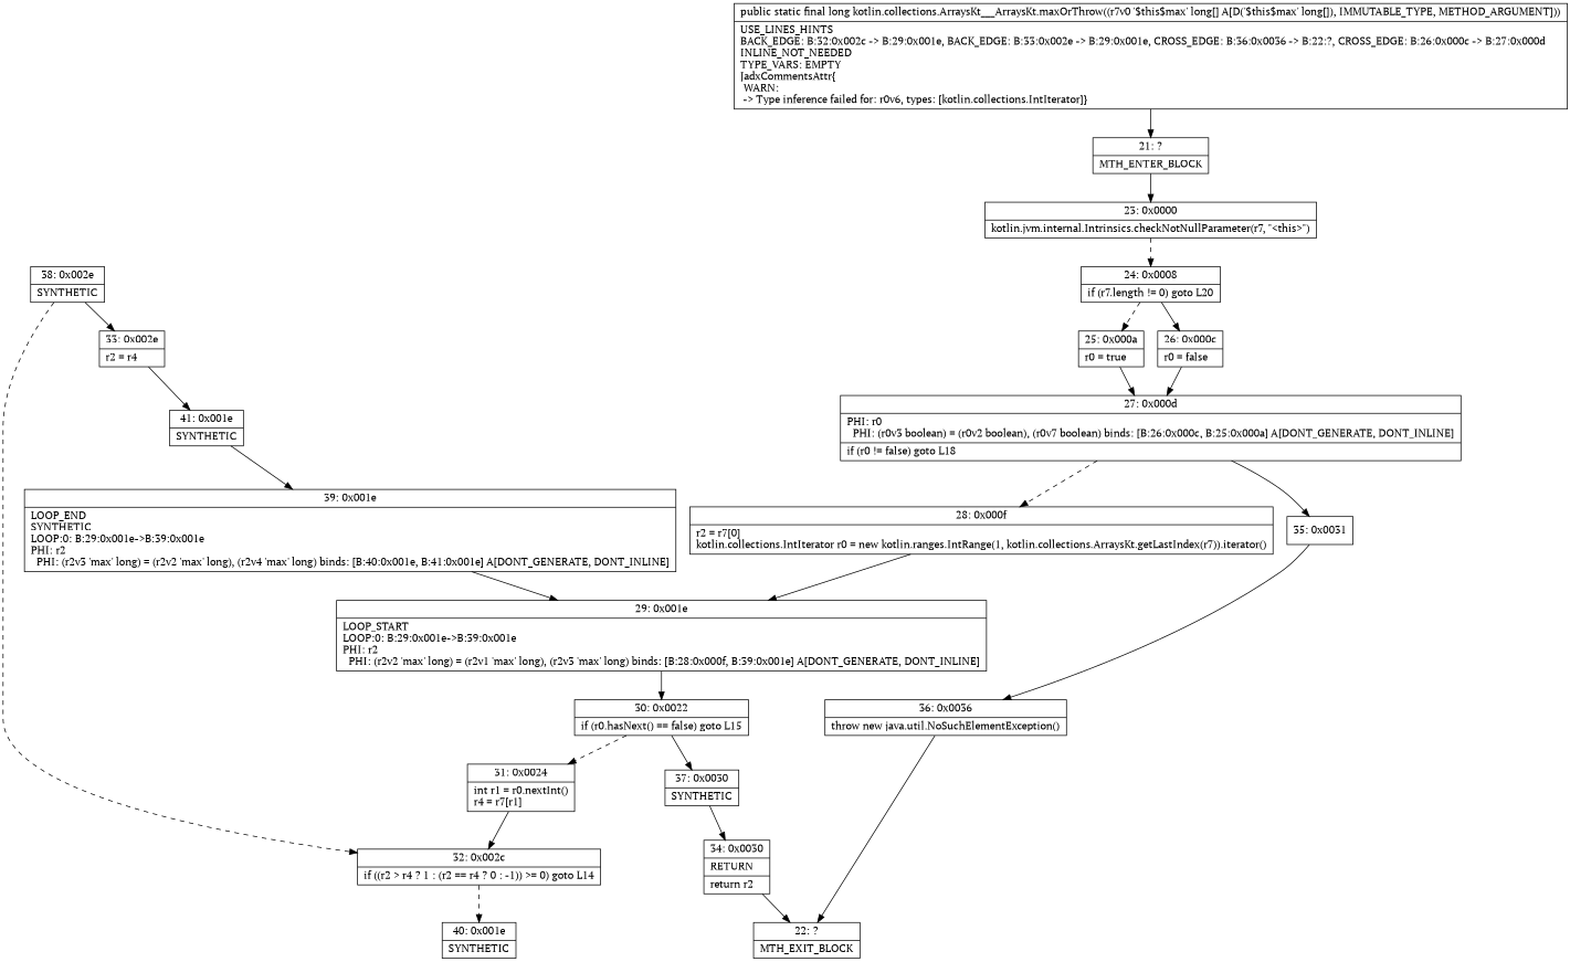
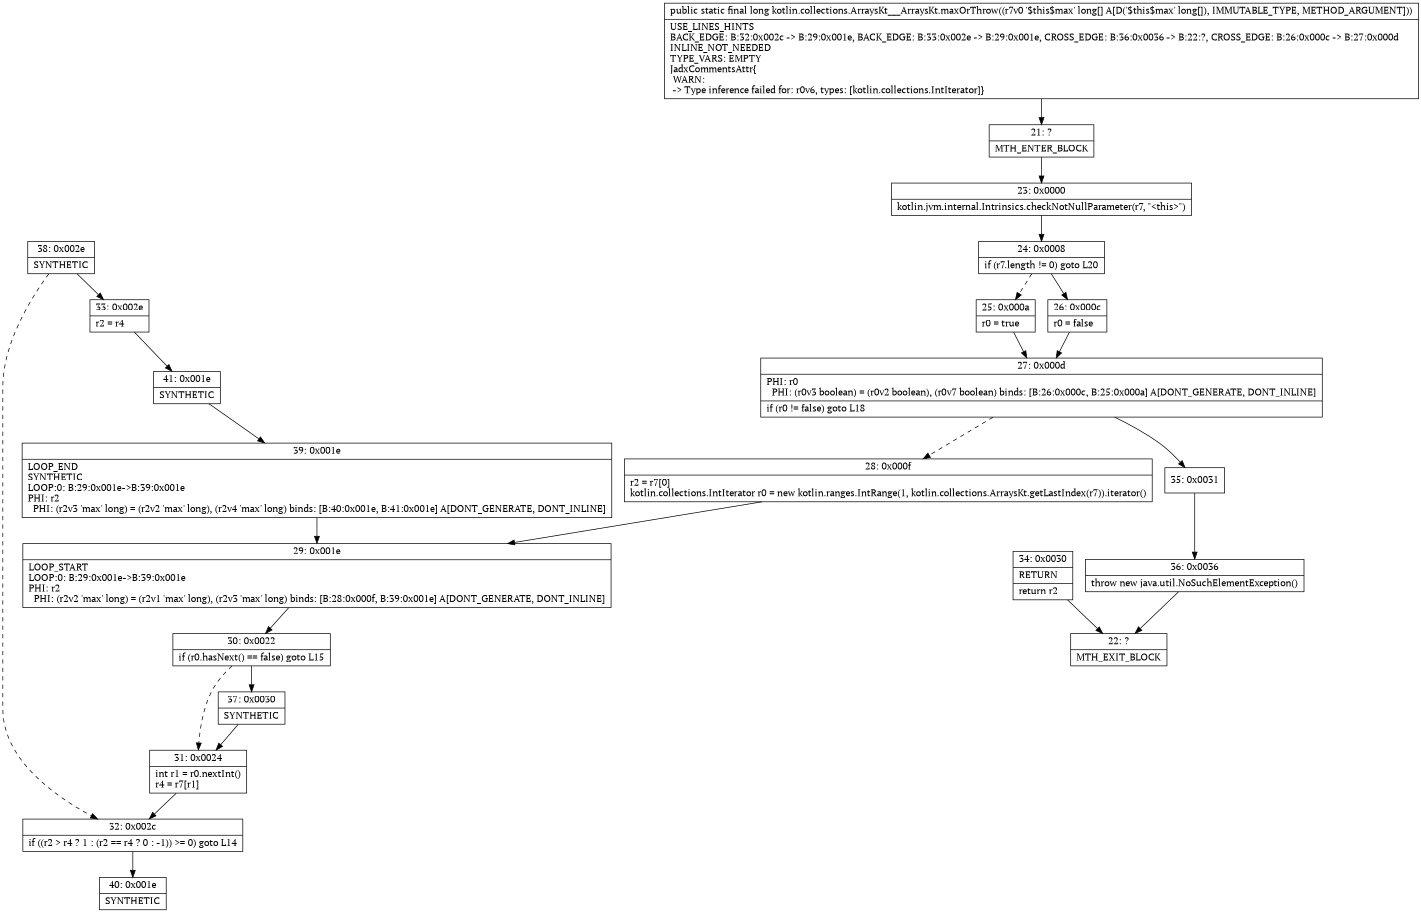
  digraph {
    fontname="PT Serif"
    node [fontname="PT Serif" shape=record]
    edge [fontname="PT Serif"]
    n1 [label="{21\:\ ?|MTH_ENTER_BLOCK\l}"]
    n2 [label="{23\:\ 0x0000|kotlin.jvm.internal.Intrinsics.checkNotNullParameter(r7, \"\<this\>\")\l}"]
    n3 [label="{24\:\ 0x0008|if (r7.length != 0) goto L20\l}"]
    n4 [label="{25\:\ 0x000a|r0 = true\l}"]
    n5 [label="{26\:\ 0x000c|r0 = false\l}"]
    n6 [label="{27\:\ 0x000d|PHI: r0 \l  PHI: (r0v3 boolean) = (r0v2 boolean), (r0v7 boolean) binds: [B:26:0x000c, B:25:0x000a] A[DONT_GENERATE, DONT_INLINE]\l|if (r0 != false) goto L18\l}"]
    n7 [label="{28\:\ 0x000f|r2 = r7[0]\lkotlin.collections.IntIterator r0 = new kotlin.ranges.IntRange(1, kotlin.collections.ArraysKt.getLastIndex(r7)).iterator()\l}"]
    n8 [label="{35\:\ 0x0031}"]
    n9 [label="{29\:\ 0x001e|LOOP_START\lLOOP:0: B:29:0x001e\-\>B:39:0x001e\lPHI: r2 \l  PHI: (r2v2 'max' long) = (r2v1 'max' long), (r2v3 'max' long) binds: [B:28:0x000f, B:39:0x001e] A[DONT_GENERATE, DONT_INLINE]\l}"]
    n10 [label="{36\:\ 0x0036|throw new java.util.NoSuchElementException()\l}"]
    n11 [label="{30\:\ 0x0022|if (r0.hasNext() == false) goto L15\l}"]
    n12 [label="{31\:\ 0x0024|int r1 = r0.nextInt()\lr4 = r7[r1]\l}"]
    n13 [label="{37\:\ 0x0030|SYNTHETIC\l}"]
    n14 [label="{32\:\ 0x002c|if ((r2 \> r4 ? 1 : (r2 == r4 ? 0 : \-1)) \>= 0) goto L14\l}"]
    n15 [label="{34\:\ 0x0030|RETURN\l|return r2\l}"]
    n16 [label="{40\:\ 0x001e|SYNTHETIC\l}"]
    n17 [label="{38\:\ 0x002e|SYNTHETIC\l}"]
    n18 [label="{33\:\ 0x002e|r2 = r4\l}"]
    n19 [label="{41\:\ 0x001e|SYNTHETIC\l}"]
    n20 [label="{39\:\ 0x001e|LOOP_END\lSYNTHETIC\lLOOP:0: B:29:0x001e\-\>B:39:0x001e\lPHI: r2 \l  PHI: (r2v3 'max' long) = (r2v2 'max' long), (r2v4 'max' long) binds: [B:40:0x001e, B:41:0x001e] A[DONT_GENERATE, DONT_INLINE]\l}"]
    n21 [label="{22\:\ ?|MTH_EXIT_BLOCK\l}"]
    n22 [label="{public static final long kotlin.collections.ArraysKt___ArraysKt.maxOrThrow((r7v0 '$this$max' long[] A[D('$this$max' long[]), IMMUTABLE_TYPE, METHOD_ARGUMENT]))  | USE_LINES_HINTS\lBACK_EDGE: B:32:0x002c \-\> B:29:0x001e, BACK_EDGE: B:33:0x002e \-\> B:29:0x001e, CROSS_EDGE: B:36:0x0036 \-\> B:22:?, CROSS_EDGE: B:26:0x000c \-\> B:27:0x000d\lINLINE_NOT_NEEDED\lTYPE_VARS: EMPTY\lJadxCommentsAttr\{\l WARN: \l \-\> Type inference failed for: r0v6, types: [kotlin.collections.IntIterator]\}\l}"]
    n1 -> n2
-   n2 -> n3 [style=dashed]
+   n2 -> n3
    n3 -> n4 [style=dashed]
    n3 -> n5
    n4 -> n6
    n5 -> n6
    n6 -> n7 [style=dashed]
    n6 -> n8
    n7 -> n9
    n8 -> n10
    n9 -> n11
    n10 -> n21
    n11 -> n12 [style=dashed]
    n11 -> n13
    n12 -> n14
-   n13 -> n15
-   n14 -> n16 [style=dashed]
+   n13 -> n12
+   n14 -> n16
    n15 -> n21
    n17 -> n14 [style=dashed]
    n17 -> n18
    n18 -> n19
    n19 -> n20
    n20 -> n9
    n22 -> n1
  }
